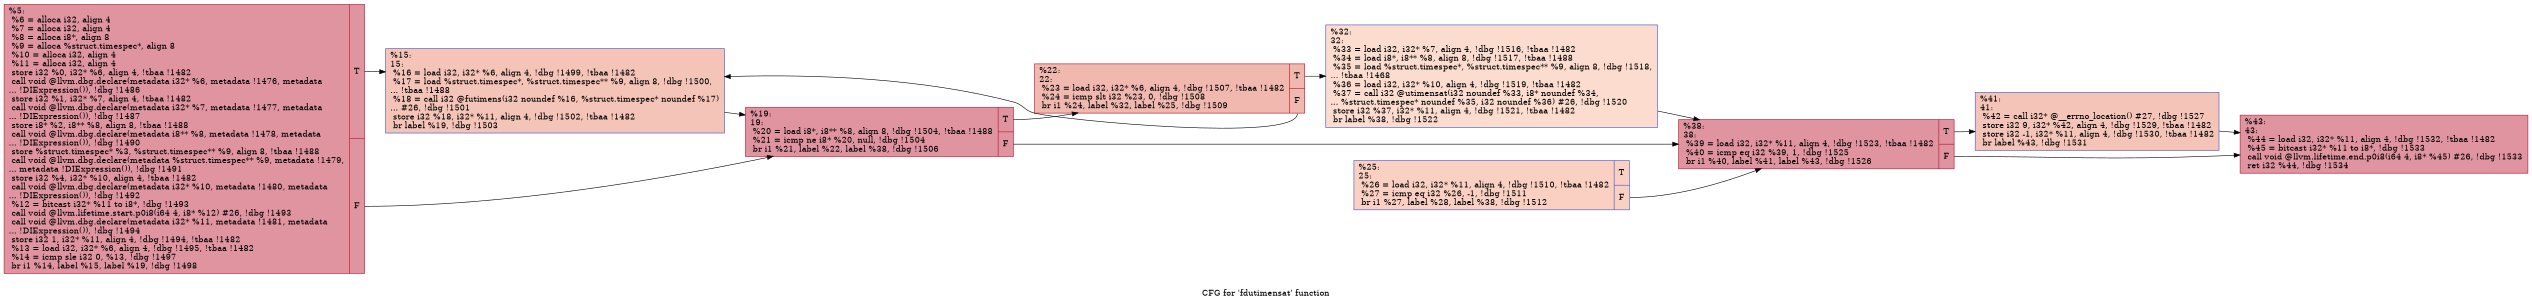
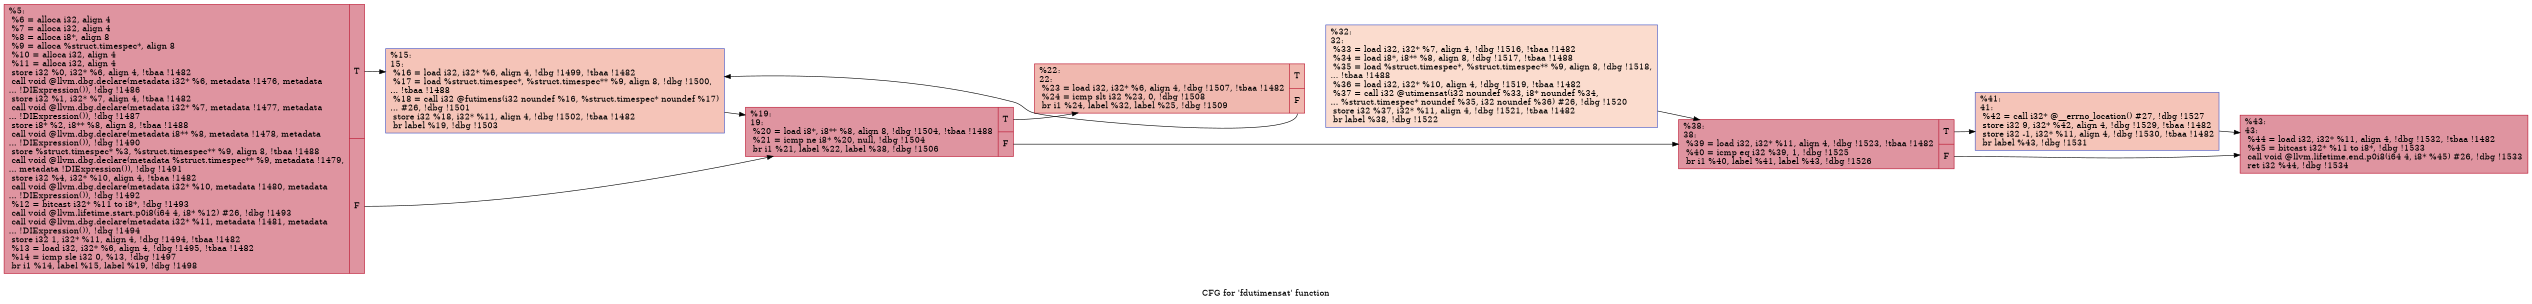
  digraph {
    label="CFG for 'fdutimensat' function"
    rankdir=LR
    node [color="#b70d28ff" fillcolor="#b70d2870" shape=record style=filled]
    edge [tailport=s0]
    n1 [label="{%5:\l  %6 = alloca i32, align 4\l  %7 = alloca i32, align 4\l  %8 = alloca i8*, align 8\l  %9 = alloca %struct.timespec*, align 8\l  %10 = alloca i32, align 4\l  %11 = alloca i32, align 4\l  store i32 %0, i32* %6, align 4, !tbaa !1482\l  call void @llvm.dbg.declare(metadata i32* %6, metadata !1476, metadata\l... !DIExpression()), !dbg !1486\l  store i32 %1, i32* %7, align 4, !tbaa !1482\l  call void @llvm.dbg.declare(metadata i32* %7, metadata !1477, metadata\l... !DIExpression()), !dbg !1487\l  store i8* %2, i8** %8, align 8, !tbaa !1488\l  call void @llvm.dbg.declare(metadata i8** %8, metadata !1478, metadata\l... !DIExpression()), !dbg !1490\l  store %struct.timespec* %3, %struct.timespec** %9, align 8, !tbaa !1488\l  call void @llvm.dbg.declare(metadata %struct.timespec** %9, metadata !1479,\l... metadata !DIExpression()), !dbg !1491\l  store i32 %4, i32* %10, align 4, !tbaa !1482\l  call void @llvm.dbg.declare(metadata i32* %10, metadata !1480, metadata\l... !DIExpression()), !dbg !1492\l  %12 = bitcast i32* %11 to i8*, !dbg !1493\l  call void @llvm.lifetime.start.p0i8(i64 4, i8* %12) #26, !dbg !1493\l  call void @llvm.dbg.declare(metadata i32* %11, metadata !1481, metadata\l... !DIExpression()), !dbg !1494\l  store i32 1, i32* %11, align 4, !dbg !1494, !tbaa !1482\l  %13 = load i32, i32* %6, align 4, !dbg !1495, !tbaa !1482\l  %14 = icmp sle i32 0, %13, !dbg !1497\l  br i1 %14, label %15, label %19, !dbg !1498\l|{<s0>T|<s1>F}}"]
    n2 [color="#3d50c3ff" fillcolor="#e97a5f70" label="{%15:\l15:                                               \l  %16 = load i32, i32* %6, align 4, !dbg !1499, !tbaa !1482\l  %17 = load %struct.timespec*, %struct.timespec** %9, align 8, !dbg !1500,\l... !tbaa !1488\l  %18 = call i32 @futimens(i32 noundef %16, %struct.timespec* noundef %17)\l... #26, !dbg !1501\l  store i32 %18, i32* %11, align 4, !dbg !1502, !tbaa !1482\l  br label %19, !dbg !1503\l}"]
    n3 [label="{%19:\l19:                                               \l  %20 = load i8*, i8** %8, align 8, !dbg !1504, !tbaa !1488\l  %21 = icmp ne i8* %20, null, !dbg !1504\l  br i1 %21, label %22, label %38, !dbg !1506\l|{<s0>T|<s1>F}}"]
    n4 [fillcolor="#dc5d4a70" label="{%22:\l22:                                               \l  %23 = load i32, i32* %6, align 4, !dbg !1507, !tbaa !1482\l  %24 = icmp slt i32 %23, 0, !dbg !1508\l  br i1 %24, label %32, label %25, !dbg !1509\l|{<s0>T|<s1>F}}"]
    n5 [label="{%38:\l38:                                               \l  %39 = load i32, i32* %11, align 4, !dbg !1523, !tbaa !1482\l  %40 = icmp eq i32 %39, 1, !dbg !1525\l  br i1 %40, label %41, label %43, !dbg !1526\l|{<s0>T|<s1>F}}"]
-   n6 [color="#3d50c3ff" fillcolor="#f7af9170" label="{%32:\l32:                                               \l  %33 = load i32, i32* %7, align 4, !dbg !1516, !tbaa !1482\l  %34 = load i8*, i8** %8, align 8, !dbg !1517, !tbaa !1488\l  %35 = load %struct.timespec*, %struct.timespec** %9, align 8, !dbg !1518,\l... !tbaa !1468\l  %36 = load i32, i32* %10, align 4, !dbg !1519, !tbaa !1482\l  %37 = call i32 @utimensat(i32 noundef %33, i8* noundef %34,\l... %struct.timespec* noundef %35, i32 noundef %36) #26, !dbg !1520\l  store i32 %37, i32* %11, align 4, !dbg !1521, !tbaa !1482\l  br label %38, !dbg !1522\l}"]
+   n6 [color="#3d50c3ff" fillcolor="#f7af9170" label="{%32:\l32:                                               \l  %33 = load i32, i32* %7, align 4, !dbg !1516, !tbaa !1482\l  %34 = load i8*, i8** %8, align 8, !dbg !1517, !tbaa !1488\l  %35 = load %struct.timespec*, %struct.timespec** %9, align 8, !dbg !1518,\l... !tbaa !1488\l  %36 = load i32, i32* %10, align 4, !dbg !1519, !tbaa !1482\l  %37 = call i32 @utimensat(i32 noundef %33, i8* noundef %34,\l... %struct.timespec* noundef %35, i32 noundef %36) #26, !dbg !1520\l  store i32 %37, i32* %11, align 4, !dbg !1521, !tbaa !1482\l  br label %38, !dbg !1522\l}"]
    n7 [color="#3d50c3ff" fillcolor="#e97a5f70" label="{%41:\l41:                                               \l  %42 = call i32* @__errno_location() #27, !dbg !1527\l  store i32 9, i32* %42, align 4, !dbg !1529, !tbaa !1482\l  store i32 -1, i32* %11, align 4, !dbg !1530, !tbaa !1482\l  br label %43, !dbg !1531\l}"]
    n8 [label="{%43:\l43:                                               \l  %44 = load i32, i32* %11, align 4, !dbg !1532, !tbaa !1482\l  %45 = bitcast i32* %11 to i8*, !dbg !1533\l  call void @llvm.lifetime.end.p0i8(i64 4, i8* %45) #26, !dbg !1533\l  ret i32 %44, !dbg !1534\l}"]
-   n9 [color="#3d50c3ff" fillcolor="#f3947570" label="{%25:\l25:                                               \l  %26 = load i32, i32* %11, align 4, !dbg !1510, !tbaa !1482\l  %27 = icmp eq i32 %26, -1, !dbg !1511\l  br i1 %27, label %28, label %38, !dbg !1512\l|{<s0>T|<s1>F}}"]
    n1 -> n2
    n1 -> n3 [tailport=s1]
    n2 -> n3
    n3 -> n4
    n3 -> n5 [tailport=s1]
    n4 -> n2 [tailport=s1]
-   n4 -> n6
    n5 -> n7
    n5 -> n8 [tailport=s1]
    n6 -> n5
    n7 -> n8
-   n9 -> n5 [tailport=s1]
  }
